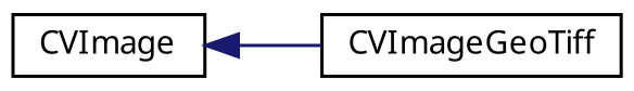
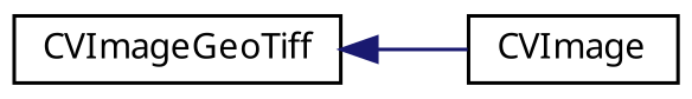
  digraph {
    rankdir=LR
    node [color=black fillcolor=white fontname="Arial.ttf" fontsize=10 shape=record style=filled]
    n1 [height=0.2 label=CVImage width=0.4]
    n2 [height=0.2 label=CVImageGeoTiff width=0.4]
-   n1 -> n2 [color=midnightblue dir=back fontname="Arial.ttf" fontsize=10 labelfontname="Arial.ttf" labelfontsize=10 style=solid]
+   n2 -> n1 [color=midnightblue dir=back fontname="Arial.ttf" fontsize=10 labelfontname="Arial.ttf" labelfontsize=10 style=solid]
  }
